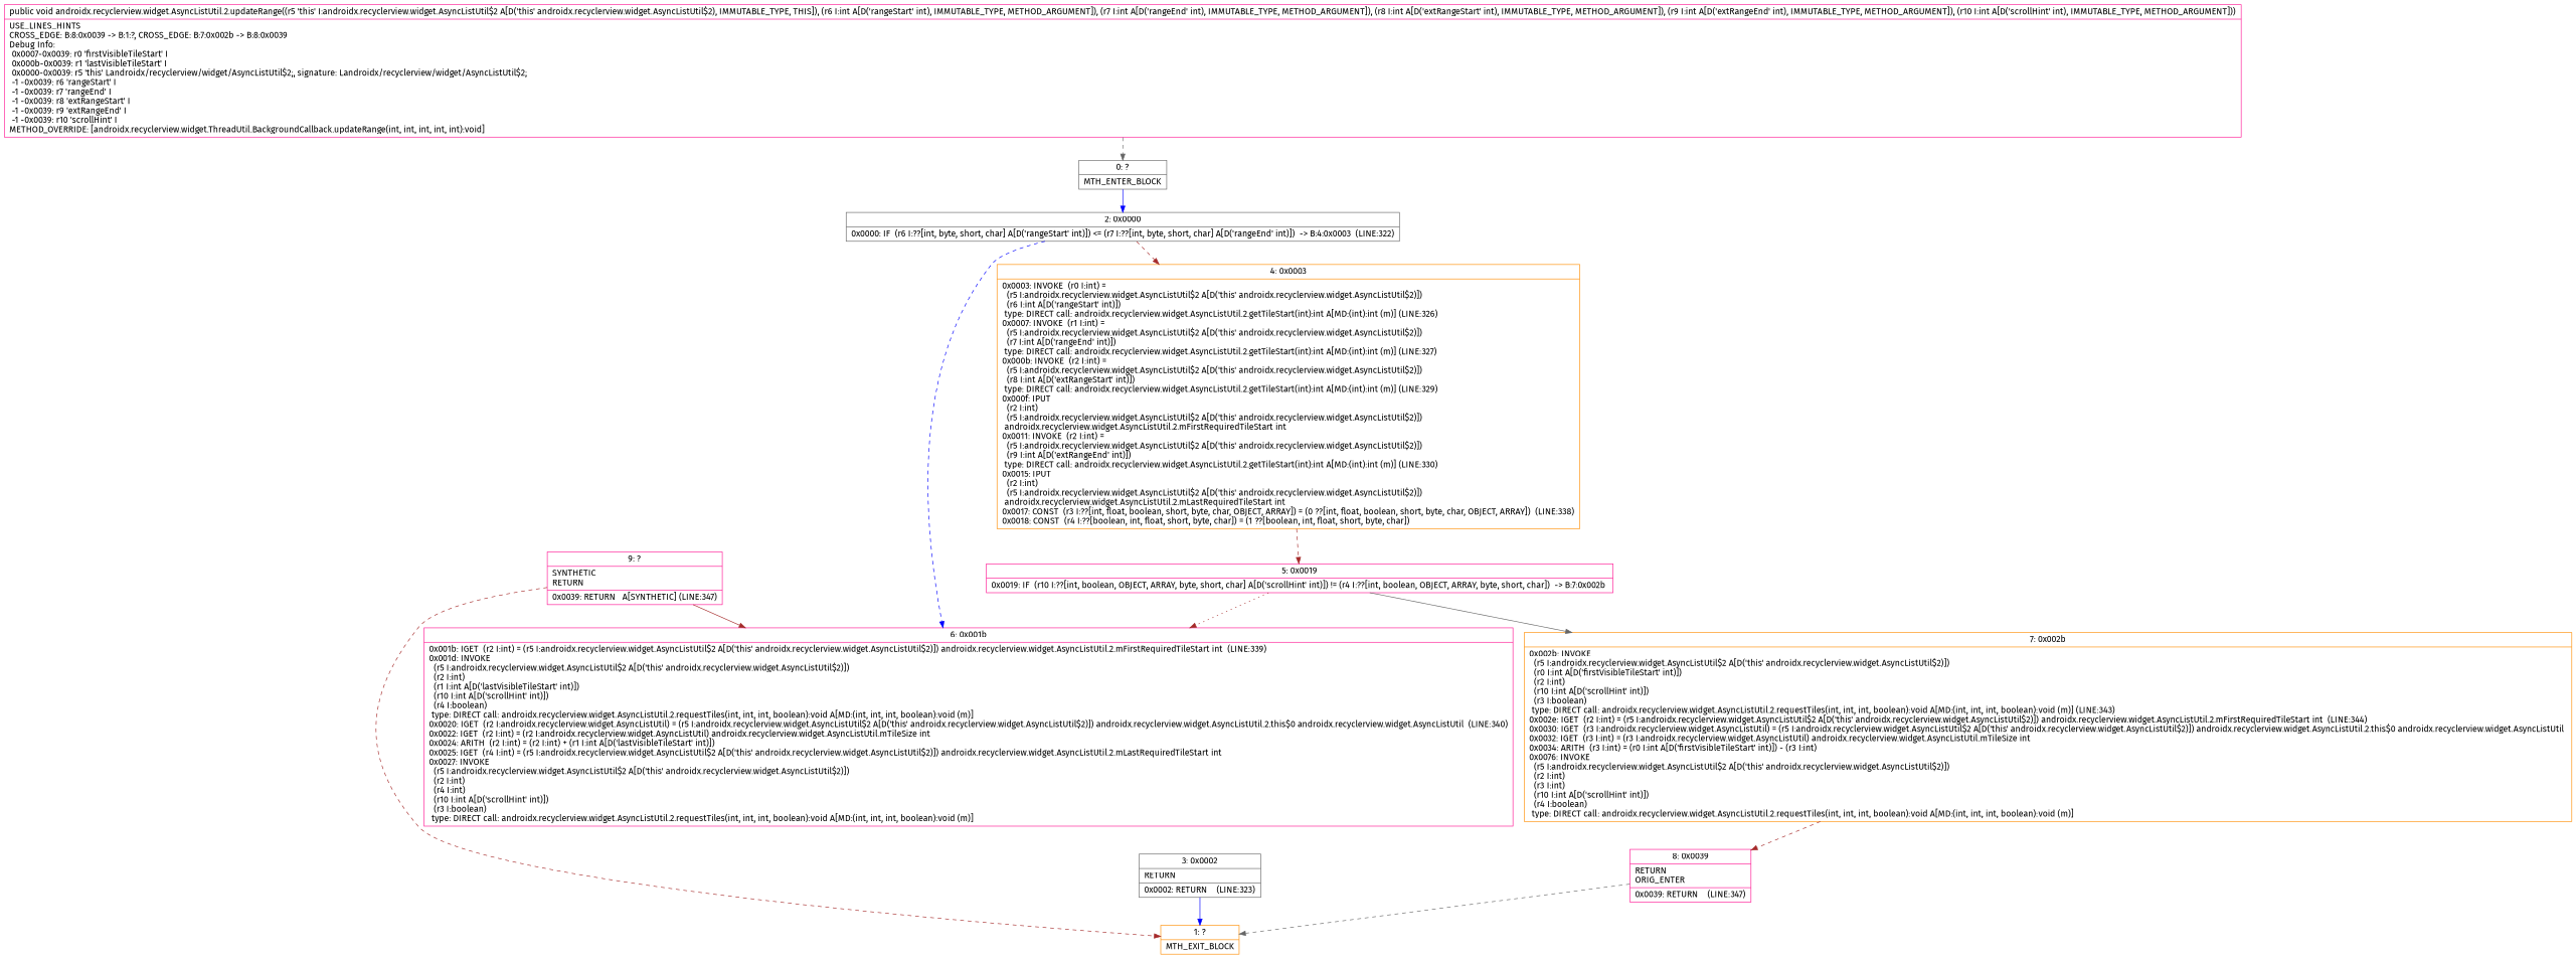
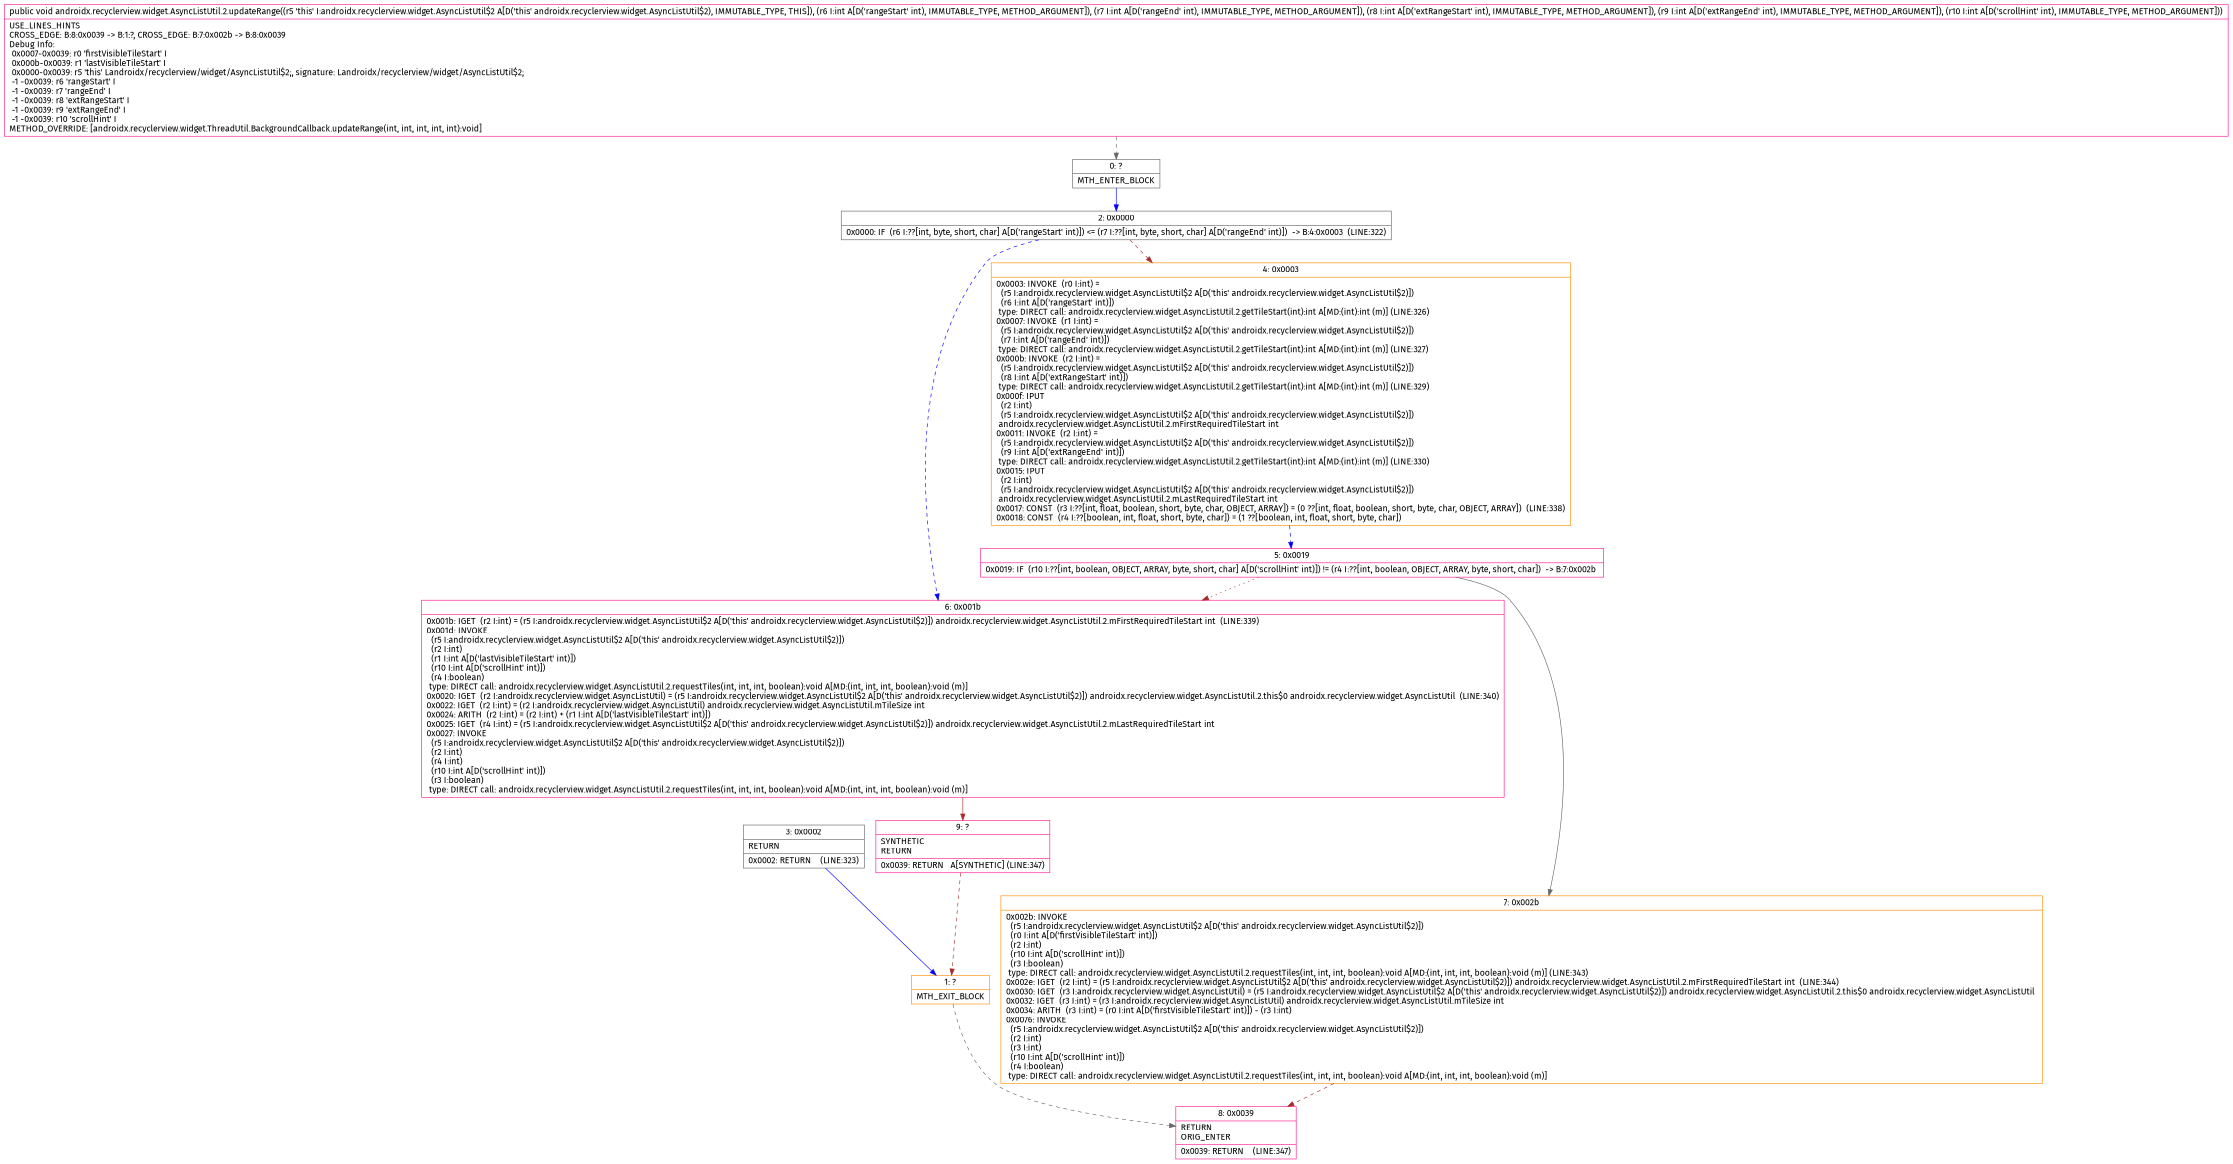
  digraph {
    fontname="Fira Sans"
    node [color=deeppink fontname="Fira Sans" shape=record]
    edge [color=brown fontname="Fira Sans" style=dashed]
    n1 [color=gray40 label="{0\:\ ?|MTH_ENTER_BLOCK\l}"]
    n2 [color=gray40 label="{2\:\ 0x0000|0x0000: IF  (r6 I:??[int, byte, short, char] A[D('rangeStart' int)]) \<= (r7 I:??[int, byte, short, char] A[D('rangeEnd' int)])  \-\> B:4:0x0003  (LINE:322)\l}"]
    n3 [color=darkorange label="{4\:\ 0x0003|0x0003: INVOKE  (r0 I:int) = \l  (r5 I:androidx.recyclerview.widget.AsyncListUtil$2 A[D('this' androidx.recyclerview.widget.AsyncListUtil$2)])\l  (r6 I:int A[D('rangeStart' int)])\l type: DIRECT call: androidx.recyclerview.widget.AsyncListUtil.2.getTileStart(int):int A[MD:(int):int (m)] (LINE:326)\l0x0007: INVOKE  (r1 I:int) = \l  (r5 I:androidx.recyclerview.widget.AsyncListUtil$2 A[D('this' androidx.recyclerview.widget.AsyncListUtil$2)])\l  (r7 I:int A[D('rangeEnd' int)])\l type: DIRECT call: androidx.recyclerview.widget.AsyncListUtil.2.getTileStart(int):int A[MD:(int):int (m)] (LINE:327)\l0x000b: INVOKE  (r2 I:int) = \l  (r5 I:androidx.recyclerview.widget.AsyncListUtil$2 A[D('this' androidx.recyclerview.widget.AsyncListUtil$2)])\l  (r8 I:int A[D('extRangeStart' int)])\l type: DIRECT call: androidx.recyclerview.widget.AsyncListUtil.2.getTileStart(int):int A[MD:(int):int (m)] (LINE:329)\l0x000f: IPUT  \l  (r2 I:int)\l  (r5 I:androidx.recyclerview.widget.AsyncListUtil$2 A[D('this' androidx.recyclerview.widget.AsyncListUtil$2)])\l androidx.recyclerview.widget.AsyncListUtil.2.mFirstRequiredTileStart int \l0x0011: INVOKE  (r2 I:int) = \l  (r5 I:androidx.recyclerview.widget.AsyncListUtil$2 A[D('this' androidx.recyclerview.widget.AsyncListUtil$2)])\l  (r9 I:int A[D('extRangeEnd' int)])\l type: DIRECT call: androidx.recyclerview.widget.AsyncListUtil.2.getTileStart(int):int A[MD:(int):int (m)] (LINE:330)\l0x0015: IPUT  \l  (r2 I:int)\l  (r5 I:androidx.recyclerview.widget.AsyncListUtil$2 A[D('this' androidx.recyclerview.widget.AsyncListUtil$2)])\l androidx.recyclerview.widget.AsyncListUtil.2.mLastRequiredTileStart int \l0x0017: CONST  (r3 I:??[int, float, boolean, short, byte, char, OBJECT, ARRAY]) = (0 ??[int, float, boolean, short, byte, char, OBJECT, ARRAY])  (LINE:338)\l0x0018: CONST  (r4 I:??[boolean, int, float, short, byte, char]) = (1 ??[boolean, int, float, short, byte, char]) \l}"]
    n4 [label="{6\:\ 0x001b|0x001b: IGET  (r2 I:int) = (r5 I:androidx.recyclerview.widget.AsyncListUtil$2 A[D('this' androidx.recyclerview.widget.AsyncListUtil$2)]) androidx.recyclerview.widget.AsyncListUtil.2.mFirstRequiredTileStart int  (LINE:339)\l0x001d: INVOKE  \l  (r5 I:androidx.recyclerview.widget.AsyncListUtil$2 A[D('this' androidx.recyclerview.widget.AsyncListUtil$2)])\l  (r2 I:int)\l  (r1 I:int A[D('lastVisibleTileStart' int)])\l  (r10 I:int A[D('scrollHint' int)])\l  (r4 I:boolean)\l type: DIRECT call: androidx.recyclerview.widget.AsyncListUtil.2.requestTiles(int, int, int, boolean):void A[MD:(int, int, int, boolean):void (m)]\l0x0020: IGET  (r2 I:androidx.recyclerview.widget.AsyncListUtil) = (r5 I:androidx.recyclerview.widget.AsyncListUtil$2 A[D('this' androidx.recyclerview.widget.AsyncListUtil$2)]) androidx.recyclerview.widget.AsyncListUtil.2.this$0 androidx.recyclerview.widget.AsyncListUtil  (LINE:340)\l0x0022: IGET  (r2 I:int) = (r2 I:androidx.recyclerview.widget.AsyncListUtil) androidx.recyclerview.widget.AsyncListUtil.mTileSize int \l0x0024: ARITH  (r2 I:int) = (r2 I:int) + (r1 I:int A[D('lastVisibleTileStart' int)]) \l0x0025: IGET  (r4 I:int) = (r5 I:androidx.recyclerview.widget.AsyncListUtil$2 A[D('this' androidx.recyclerview.widget.AsyncListUtil$2)]) androidx.recyclerview.widget.AsyncListUtil.2.mLastRequiredTileStart int \l0x0027: INVOKE  \l  (r5 I:androidx.recyclerview.widget.AsyncListUtil$2 A[D('this' androidx.recyclerview.widget.AsyncListUtil$2)])\l  (r2 I:int)\l  (r4 I:int)\l  (r10 I:int A[D('scrollHint' int)])\l  (r3 I:boolean)\l type: DIRECT call: androidx.recyclerview.widget.AsyncListUtil.2.requestTiles(int, int, int, boolean):void A[MD:(int, int, int, boolean):void (m)]\l}"]
    n5 [color=gray40 label="{3\:\ 0x0002|RETURN\l|0x0002: RETURN    (LINE:323)\l}"]
    n6 [color=darkorange label="{1\:\ ?|MTH_EXIT_BLOCK\l}"]
    n7 [label="{5\:\ 0x0019|0x0019: IF  (r10 I:??[int, boolean, OBJECT, ARRAY, byte, short, char] A[D('scrollHint' int)]) != (r4 I:??[int, boolean, OBJECT, ARRAY, byte, short, char])  \-\> B:7:0x002b \l}"]
    n8 [color=darkorange label="{7\:\ 0x002b|0x002b: INVOKE  \l  (r5 I:androidx.recyclerview.widget.AsyncListUtil$2 A[D('this' androidx.recyclerview.widget.AsyncListUtil$2)])\l  (r0 I:int A[D('firstVisibleTileStart' int)])\l  (r2 I:int)\l  (r10 I:int A[D('scrollHint' int)])\l  (r3 I:boolean)\l type: DIRECT call: androidx.recyclerview.widget.AsyncListUtil.2.requestTiles(int, int, int, boolean):void A[MD:(int, int, int, boolean):void (m)] (LINE:343)\l0x002e: IGET  (r2 I:int) = (r5 I:androidx.recyclerview.widget.AsyncListUtil$2 A[D('this' androidx.recyclerview.widget.AsyncListUtil$2)]) androidx.recyclerview.widget.AsyncListUtil.2.mFirstRequiredTileStart int  (LINE:344)\l0x0030: IGET  (r3 I:androidx.recyclerview.widget.AsyncListUtil) = (r5 I:androidx.recyclerview.widget.AsyncListUtil$2 A[D('this' androidx.recyclerview.widget.AsyncListUtil$2)]) androidx.recyclerview.widget.AsyncListUtil.2.this$0 androidx.recyclerview.widget.AsyncListUtil \l0x0032: IGET  (r3 I:int) = (r3 I:androidx.recyclerview.widget.AsyncListUtil) androidx.recyclerview.widget.AsyncListUtil.mTileSize int \l0x0034: ARITH  (r3 I:int) = (r0 I:int A[D('firstVisibleTileStart' int)]) \- (r3 I:int) \l0x0076: INVOKE  \l  (r5 I:androidx.recyclerview.widget.AsyncListUtil$2 A[D('this' androidx.recyclerview.widget.AsyncListUtil$2)])\l  (r2 I:int)\l  (r3 I:int)\l  (r10 I:int A[D('scrollHint' int)])\l  (r4 I:boolean)\l type: DIRECT call: androidx.recyclerview.widget.AsyncListUtil.2.requestTiles(int, int, int, boolean):void A[MD:(int, int, int, boolean):void (m)]\l}"]
    n9 [label="{9\:\ ?|SYNTHETIC\lRETURN\l|0x0039: RETURN   A[SYNTHETIC] (LINE:347)\l}"]
    n10 [label="{8\:\ 0x0039|RETURN\lORIG_ENTER\l|0x0039: RETURN    (LINE:347)\l}"]
    n11 [label="{public void androidx.recyclerview.widget.AsyncListUtil.2.updateRange((r5 'this' I:androidx.recyclerview.widget.AsyncListUtil$2 A[D('this' androidx.recyclerview.widget.AsyncListUtil$2), IMMUTABLE_TYPE, THIS]), (r6 I:int A[D('rangeStart' int), IMMUTABLE_TYPE, METHOD_ARGUMENT]), (r7 I:int A[D('rangeEnd' int), IMMUTABLE_TYPE, METHOD_ARGUMENT]), (r8 I:int A[D('extRangeStart' int), IMMUTABLE_TYPE, METHOD_ARGUMENT]), (r9 I:int A[D('extRangeEnd' int), IMMUTABLE_TYPE, METHOD_ARGUMENT]), (r10 I:int A[D('scrollHint' int), IMMUTABLE_TYPE, METHOD_ARGUMENT]))  | USE_LINES_HINTS\lCROSS_EDGE: B:8:0x0039 \-\> B:1:?, CROSS_EDGE: B:7:0x002b \-\> B:8:0x0039\lDebug Info:\l  0x0007\-0x0039: r0 'firstVisibleTileStart' I\l  0x000b\-0x0039: r1 'lastVisibleTileStart' I\l  0x0000\-0x0039: r5 'this' Landroidx\/recyclerview\/widget\/AsyncListUtil$2;, signature: Landroidx\/recyclerview\/widget\/AsyncListUtil$2;\l  \-1 \-0x0039: r6 'rangeStart' I\l  \-1 \-0x0039: r7 'rangeEnd' I\l  \-1 \-0x0039: r8 'extRangeStart' I\l  \-1 \-0x0039: r9 'extRangeEnd' I\l  \-1 \-0x0039: r10 'scrollHint' I\lMETHOD_OVERRIDE: [androidx.recyclerview.widget.ThreadUtil.BackgroundCallback.updateRange(int, int, int, int, int):void]\l}"]
    n1 -> n2 [color=blue style=solid]
    n2 -> n3
    n2 -> n4 [color=blue]
-   n3 -> n7
-   n9 -> n4 [style=solid]
+   n3 -> n7 [color=blue]
+   n4 -> n9 [style=solid]
    n5 -> n6 [color=blue style=solid]
    n7 -> n4 [style=dotted]
    n7 -> n8 [color=gray40 style=solid]
    n8 -> n10
    n9 -> n6
-   n10 -> n6 [color=gray40]
+   n6 -> n10 [color=gray40]
    n11 -> n1 [color=gray40]
  }
